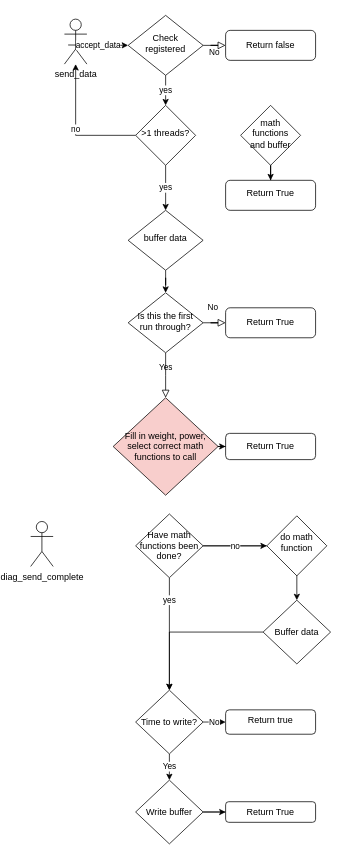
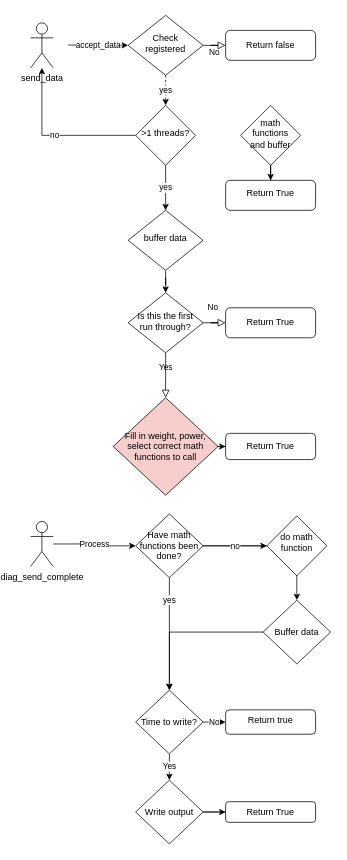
  <mxCell id="0" />
  <mxCell id="1" parent="0" />
  <mxCell id="2" value="No" style="edgeStyle=orthogonalEdgeStyle;rounded=0;html=1;jettySize=auto;orthogonalLoop=1;fontSize=11;endArrow=block;endFill=0;endSize=8;strokeWidth=1;shadow=0;labelBackgroundColor=none;" parent="1" source="4" target="5" edge="1"><mxGeometry y="10" relative="1" as="geometry"><mxPoint as="offset" /></mxGeometry></mxCell>
- <mxCell id="3" value="yes" style="edgeStyle=orthogonalEdgeStyle;rounded=0;orthogonalLoop=1;jettySize=auto;html=1;" edge="1" parent="1" source="4" target="36"><mxGeometry relative="1" as="geometry" /></mxCell>
+ <mxCell id="3" value="yes" style="edgeStyle=orthogonalEdgeStyle;rounded=0;orthogonalLoop=1;jettySize=auto;html=1;dashed=1;" edge="1" parent="1" source="4" target="36"><mxGeometry relative="1" as="geometry" /></mxCell>
  <mxCell id="4" value="Check registered" style="rhombus;whiteSpace=wrap;html=1;shadow=0;fontFamily=Helvetica;fontSize=12;align=center;strokeWidth=1;spacing=6;spacingTop=-4;" parent="1" vertex="1"><mxGeometry x="150" y="20" width="100" height="80" as="geometry" /></mxCell>
  <mxCell id="5" value="Return false" style="rounded=1;whiteSpace=wrap;html=1;fontSize=12;glass=0;strokeWidth=1;shadow=0;" parent="1" vertex="1"><mxGeometry x="280" y="40" width="120" height="40" as="geometry" /></mxCell>
  <mxCell id="6" value="No" style="rounded=0;html=1;jettySize=auto;orthogonalLoop=1;fontSize=11;endArrow=block;endFill=0;endSize=8;strokeWidth=1;shadow=0;labelBackgroundColor=none;edgeStyle=orthogonalEdgeStyle;" parent="1" source="8" target="9" edge="1"><mxGeometry x="0.333" y="20" relative="1" as="geometry"><mxPoint as="offset" /></mxGeometry></mxCell>
  <mxCell id="7" value="Yes" style="edgeStyle=orthogonalEdgeStyle;rounded=0;html=1;jettySize=auto;orthogonalLoop=1;fontSize=11;endArrow=block;endFill=0;endSize=8;strokeWidth=1;shadow=0;labelBackgroundColor=none;" parent="1" source="8" edge="1"><mxGeometry y="10" relative="1" as="geometry"><mxPoint as="offset" /><mxPoint x="200" y="530" as="targetPoint" /></mxGeometry></mxCell>
  <mxCell id="8" value="Is this the first run through?" style="rhombus;whiteSpace=wrap;html=1;shadow=0;fontFamily=Helvetica;fontSize=12;align=center;strokeWidth=1;spacing=6;spacingTop=-4;" parent="1" vertex="1"><mxGeometry x="150" y="390" width="100" height="80" as="geometry" /></mxCell>
  <mxCell id="9" value="Return True" style="rounded=1;whiteSpace=wrap;html=1;fontSize=12;glass=0;strokeWidth=1;shadow=0;" parent="1" vertex="1"><mxGeometry x="280" y="410" width="120" height="40" as="geometry" /></mxCell>
- <mxCell id="10" value="send_data" style="shape=umlActor;verticalLabelPosition=bottom;verticalAlign=top;html=1;outlineConnect=0;" parent="1" vertex="1"><mxGeometry x="65" y="25" width="30" height="60" as="geometry" /></mxCell>
+ <mxCell id="10" value="send_data" style="shape=umlActor;verticalLabelPosition=bottom;verticalAlign=top;html=1;outlineConnect=0;" parent="1" vertex="1"><mxGeometry x="20" y="30" width="30" height="60" as="geometry" /></mxCell>
  <mxCell id="11" value="" style="endArrow=classic;html=1;rounded=0;" parent="1" edge="1"><mxGeometry relative="1" as="geometry"><mxPoint x="70" y="59.5" as="sourcePoint" /><mxPoint x="150" y="60" as="targetPoint" /></mxGeometry></mxCell>
  <mxCell id="12" value="accept_data" style="edgeLabel;resizable=0;html=1;align=center;verticalAlign=middle;" parent="11" connectable="0" vertex="1"><mxGeometry relative="1" as="geometry" /></mxCell>
  <mxCell id="13" style="edgeStyle=orthogonalEdgeStyle;rounded=0;orthogonalLoop=1;jettySize=auto;html=1;entryX=0.5;entryY=0;entryDx=0;entryDy=0;" parent="1" source="14" target="8" edge="1"><mxGeometry relative="1" as="geometry" /></mxCell>
  <mxCell id="14" value="buffer data" style="rhombus;whiteSpace=wrap;html=1;shadow=0;fontFamily=Helvetica;fontSize=12;align=center;strokeWidth=1;spacing=6;spacingTop=-4;" parent="1" vertex="1"><mxGeometry x="150" y="280" width="100" height="80" as="geometry" /></mxCell>
  <mxCell id="15" value="" style="edgeStyle=orthogonalEdgeStyle;rounded=0;orthogonalLoop=1;jettySize=auto;html=1;" parent="1" source="16" target="17" edge="1"><mxGeometry relative="1" as="geometry" /></mxCell>
  <mxCell id="16" value="Fill in weight, power, select correct math functions to call" style="rhombus;whiteSpace=wrap;html=1;fillColor=#f8cecc;" parent="1" vertex="1"><mxGeometry x="130" y="530" width="140" height="130" as="geometry" /></mxCell>
  <mxCell id="17" value="Return True" style="rounded=1;whiteSpace=wrap;html=1;" parent="1" vertex="1"><mxGeometry x="280" y="577.5" width="120" height="35" as="geometry" /></mxCell>
+ <mxCell id="18" value="Process" style="edgeStyle=orthogonalEdgeStyle;rounded=0;orthogonalLoop=1;jettySize=auto;html=1;" parent="1" source="19" target="23" edge="1"><mxGeometry relative="1" as="geometry" /></mxCell>
  <mxCell id="19" value="diag_send_complete" style="shape=umlActor;verticalLabelPosition=bottom;verticalAlign=top;html=1;outlineConnect=0;" parent="1" vertex="1"><mxGeometry x="20" y="695" width="30" height="60" as="geometry" /></mxCell>
  <mxCell id="20" value="" style="edgeStyle=orthogonalEdgeStyle;rounded=0;orthogonalLoop=1;jettySize=auto;html=1;" parent="1" source="23" target="25" edge="1"><mxGeometry relative="1" as="geometry" /></mxCell>
  <mxCell id="21" value="no" style="edgeStyle=orthogonalEdgeStyle;rounded=0;orthogonalLoop=1;jettySize=auto;html=1;" edge="1" parent="1" source="23" target="40"><mxGeometry relative="1" as="geometry" /></mxCell>
  <mxCell id="22" value="yes" style="edgeStyle=orthogonalEdgeStyle;rounded=0;orthogonalLoop=1;jettySize=auto;html=1;entryX=0.5;entryY=0;entryDx=0;entryDy=0;" edge="1" parent="1" source="23" target="28"><mxGeometry x="-0.6" relative="1" as="geometry"><mxPoint as="offset" /></mxGeometry></mxCell>
  <mxCell id="23" value="&lt;br&gt;Have math functions been done?" style="rhombus;whiteSpace=wrap;html=1;verticalAlign=top;align=center;" parent="1" vertex="1"><mxGeometry x="160" y="685" width="90" height="85" as="geometry" /></mxCell>
  <mxCell id="24" value="" style="edgeStyle=orthogonalEdgeStyle;rounded=0;orthogonalLoop=1;jettySize=auto;html=1;" parent="1" source="25" target="28" edge="1"><mxGeometry relative="1" as="geometry" /></mxCell>
  <mxCell id="25" value="&lt;br&gt;&lt;br&gt;Buffer data" style="rhombus;whiteSpace=wrap;html=1;verticalAlign=top;align=center;" parent="1" vertex="1"><mxGeometry x="330" y="800" width="90" height="85" as="geometry" /></mxCell>
  <mxCell id="26" value="No" style="edgeStyle=orthogonalEdgeStyle;rounded=0;orthogonalLoop=1;jettySize=auto;html=1;" parent="1" source="28" target="29" edge="1"><mxGeometry relative="1" as="geometry" /></mxCell>
  <mxCell id="27" value="Yes" style="edgeStyle=orthogonalEdgeStyle;rounded=0;orthogonalLoop=1;jettySize=auto;html=1;" parent="1" source="28" target="32" edge="1"><mxGeometry relative="1" as="geometry" /></mxCell>
  <mxCell id="28" value="&lt;br&gt;&lt;br&gt;Time to write?" style="rhombus;whiteSpace=wrap;html=1;verticalAlign=top;align=center;" parent="1" vertex="1"><mxGeometry x="160" y="920" width="90" height="85" as="geometry" /></mxCell>
  <mxCell id="29" value="Return true" style="rounded=1;whiteSpace=wrap;html=1;verticalAlign=top;" parent="1" vertex="1"><mxGeometry x="280" y="946.25" width="120" height="32.5" as="geometry" /></mxCell>
  <mxCell id="30" value="" style="edgeStyle=orthogonalEdgeStyle;rounded=0;orthogonalLoop=1;jettySize=auto;html=1;" parent="1" source="32" target="33" edge="1"><mxGeometry relative="1" as="geometry" /></mxCell>
  <mxCell id="31" value="" style="edgeStyle=orthogonalEdgeStyle;rounded=0;orthogonalLoop=1;jettySize=auto;html=1;" parent="1" source="32" edge="1"><mxGeometry relative="1" as="geometry"><mxPoint x="315" y="1082.5" as="targetPoint" /></mxGeometry></mxCell>
- <mxCell id="32" value="&lt;br&gt;&lt;br&gt;Write buffer" style="rhombus;whiteSpace=wrap;html=1;verticalAlign=top;align=center;" parent="1" vertex="1"><mxGeometry x="160" y="1040" width="90" height="85" as="geometry" /></mxCell>
+ <mxCell id="32" value="&lt;br&gt;&lt;br&gt;Write output" style="rhombus;whiteSpace=wrap;html=1;verticalAlign=top;align=center;" parent="1" vertex="1"><mxGeometry x="160" y="1040" width="90" height="85" as="geometry" /></mxCell>
  <mxCell id="33" value="Return True" style="rounded=1;whiteSpace=wrap;html=1;verticalAlign=top;" parent="1" vertex="1"><mxGeometry x="280" y="1068.75" width="120" height="27.5" as="geometry" /></mxCell>
  <mxCell id="34" value="yes" style="edgeStyle=orthogonalEdgeStyle;rounded=0;orthogonalLoop=1;jettySize=auto;html=1;" edge="1" parent="1" source="36" target="14"><mxGeometry relative="1" as="geometry" /></mxCell>
  <mxCell id="35" value="no" style="edgeStyle=orthogonalEdgeStyle;rounded=0;orthogonalLoop=1;jettySize=auto;html=1;" edge="1" parent="1" source="36" target="10"><mxGeometry relative="1" as="geometry" /></mxCell>
  <mxCell id="36" value="&amp;gt;1 threads?" style="rhombus;whiteSpace=wrap;html=1;shadow=0;strokeWidth=1;spacing=6;spacingTop=-4;" vertex="1" parent="1"><mxGeometry x="160" y="140" width="80" height="80" as="geometry" /></mxCell>
  <mxCell id="37" value="" style="edgeStyle=orthogonalEdgeStyle;rounded=0;orthogonalLoop=1;jettySize=auto;html=1;" edge="1" parent="1" source="38" target="39"><mxGeometry relative="1" as="geometry" /></mxCell>
  <mxCell id="38" value="math functions and buffer" style="rhombus;whiteSpace=wrap;html=1;shadow=0;strokeWidth=1;spacing=6;spacingTop=-4;" vertex="1" parent="1"><mxGeometry x="300" y="140" width="80" height="80" as="geometry" /></mxCell>
  <mxCell id="39" value="Return True" style="rounded=1;whiteSpace=wrap;html=1;shadow=0;strokeWidth=1;spacing=6;spacingTop=-4;" vertex="1" parent="1"><mxGeometry x="280" y="240" width="120" height="40" as="geometry" /></mxCell>
  <mxCell id="40" value="&lt;br&gt;do math function" style="rhombus;whiteSpace=wrap;html=1;verticalAlign=top;" vertex="1" parent="1"><mxGeometry x="335" y="687.5" width="80" height="80" as="geometry" /></mxCell>
